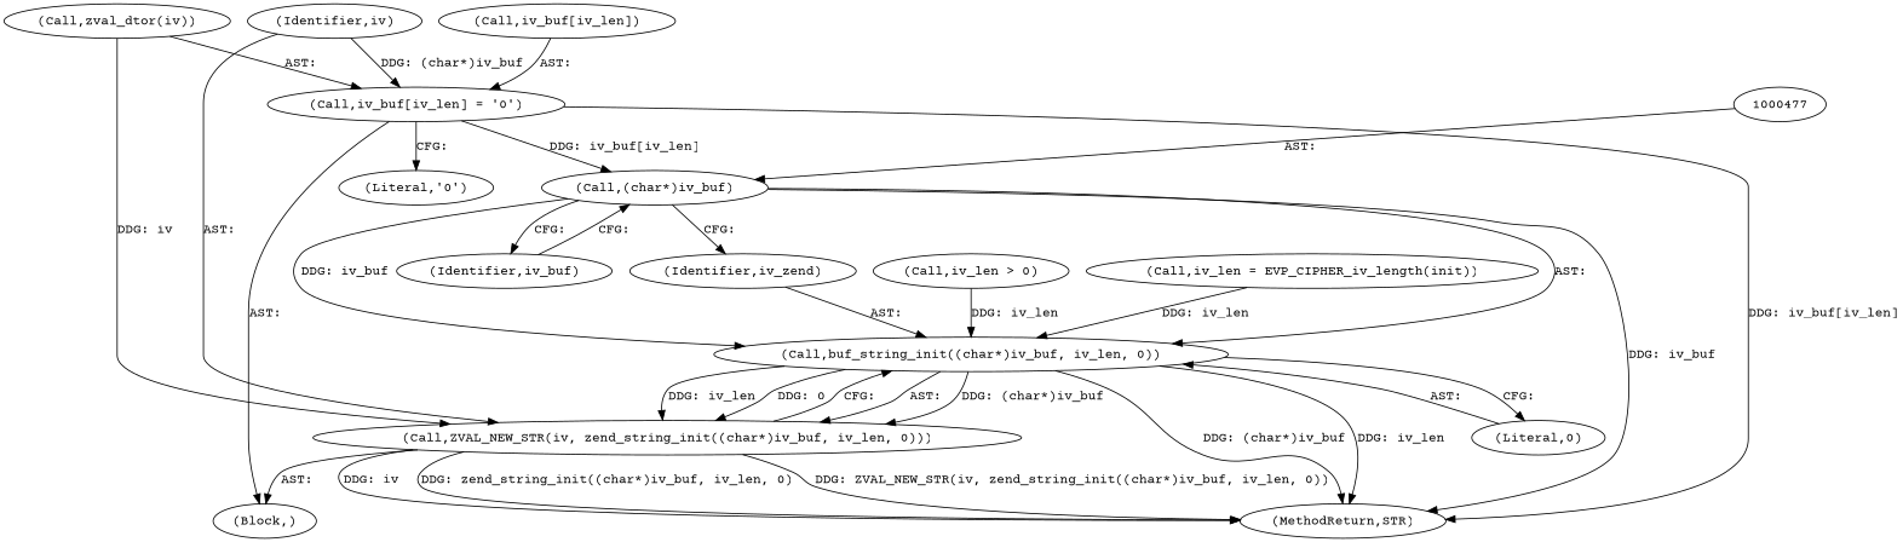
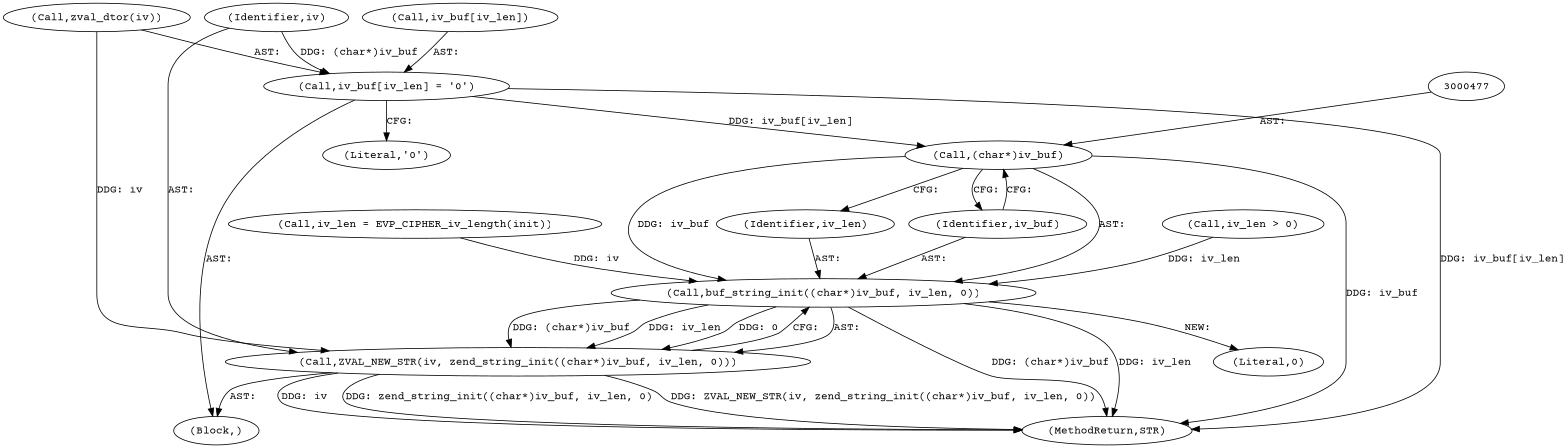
  digraph {
    fontname="Courier Prime"
    node [fontname="Courier Prime"]
    edge [fontname="Courier Prime"]
    n1 [label="(Call,iv_buf[iv_len] = '\0')"]
    n2 [label="(Call,(char*)iv_buf)"]
    n3 [label="(Literal,'\0')"]
    n4 [label="(Block,)"]
    n5 [label="(MethodReturn,STR)"]
    n6 [label="(Call,buf_string_init((char*)iv_buf, iv_len, 0))"]
    n7 [label="(Identifier,iv_buf)"]
-   n8 [label="(Identifier,iv_zend)"]
+   n8 [label="(Identifier,iv_len)"]
    n9 [label="(Call,ZVAL_NEW_STR(iv, zend_string_init((char*)iv_buf, iv_len, 0)))"]
    n10 [label="(Literal,0)"]
    n11 [label="(Call,iv_len > 0)"]
    n12 [label="(Call,iv_len = EVP_CIPHER_iv_length(init))"]
    n13 [label="(Call,zval_dtor(iv))"]
    n14 [label="(Call,iv_buf[iv_len])"]
    n15 [label="(Identifier,iv)"]
-   1000477
+   1000477 [label=3000477]
    n1 -> n2 [label="DDG: iv_buf[iv_len]"]
    n1 -> n3 [label="CFG: "]
    n1 -> n4 [label="AST: "]
    n1 -> n5 [label="DDG: iv_buf[iv_len]"]
    n2 -> n5 [label="DDG: iv_buf"]
    n2 -> n6 [label="AST: "]
    n2 -> n6 [label="DDG: iv_buf"]
    n2 -> n7 [label="CFG: "]
    n2 -> n8 [label="CFG: "]
    n6 -> n5 [label="DDG: (char*)iv_buf"]
    n6 -> n5 [label="DDG: iv_len"]
    n6 -> n9 [label="AST: "]
    n6 -> n9 [label="DDG: (char*)iv_buf"]
    n6 -> n9 [label="DDG: iv_len"]
    n6 -> n9 [label="DDG: 0"]
-   n6 -> n10 [label="CFG: "]
+   n6 -> n10 [label="NEW: "]
    n7 -> n2 [label="CFG: "]
    n8 -> n6 [label="AST: "]
    n9 -> n4 [label="AST: "]
    n9 -> n5 [label="DDG: iv"]
    n9 -> n5 [label="DDG: zend_string_init((char*)iv_buf, iv_len, 0)"]
    n9 -> n5 [label="DDG: ZVAL_NEW_STR(iv, zend_string_init((char*)iv_buf, iv_len, 0))"]
    n9 -> n6 [label="CFG: "]
-   n10 -> n6 [label="AST: "]
+   n7 -> n6 [label="AST: "]
    n11 -> n6 [label="DDG: iv_len"]
-   n12 -> n6 [label="DDG: iv_len"]
+   n12 -> n6 [label="DDG: iv"]
    n13 -> n1 [label="AST: "]
    n13 -> n9 [label="DDG: iv"]
    n14 -> n1 [label="AST: "]
    n15 -> n1 [label="DDG: (char*)iv_buf"]
    n15 -> n9 [label="AST: "]
    1000477 -> n2 [label="AST: "]
  }
